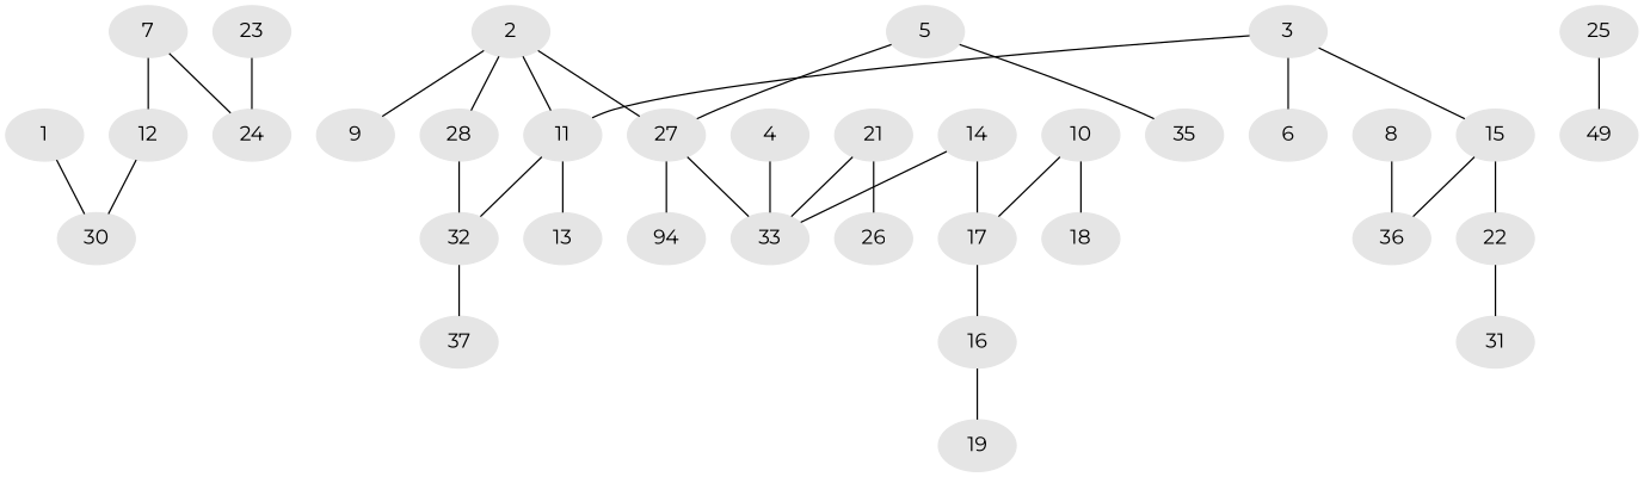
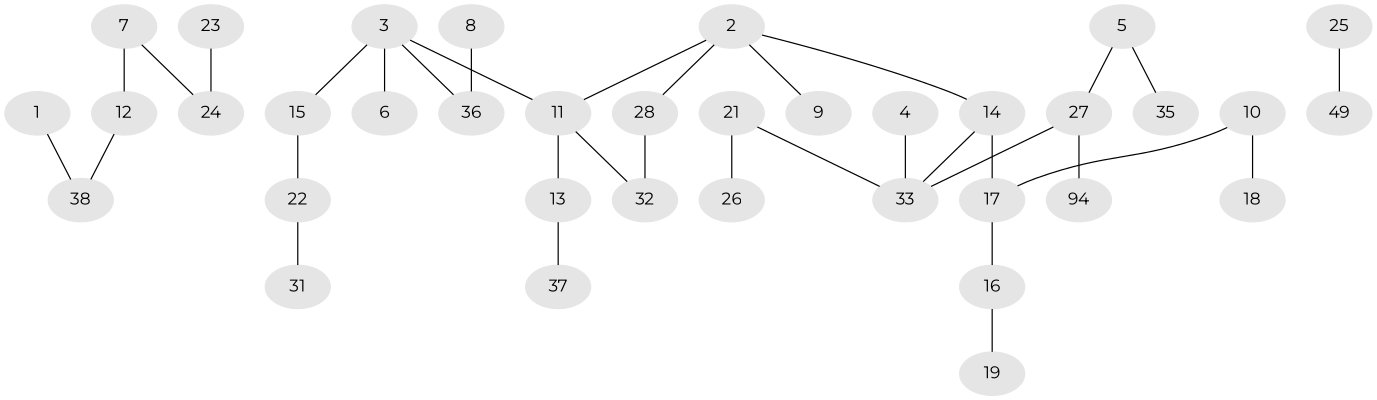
  graph {
    fontname=Montserrat
    node [color=gray90 fontname=Montserrat style=filled]
    edge [fontname=Montserrat weight=1.0]
    1
-   30
+   30 [label=38]
    3
    11
    6
    15
    36
    2
    9
    14
    28
    13
    32
    33
    17
    n16 [label=49]
    25
    22
    4
    5
    27
    35
    n23 [label=94]
    7
    12
    24
    8
    10
    18
    16
    37
    31
    19
    21
    26
    23
    1 -- 30
    3 -- 11
    3 -- 6
    3 -- 15
-   15 -- 36
+   3 -- 36
    11 -- 13
    11 -- 32
    15 -- 22
    2 -- 11
    2 -- 9
-   2 -- 27
+   2 -- 14
    2 -- 28
    14 -- 33
    14 -- 17
    28 -- 32
-   32 -- 37
+   13 -- 37
    17 -- 16
    25 -- n16
    22 -- 31
    4 -- 33
    5 -- 27
    5 -- 35
    27 -- 33
    27 -- n23
    7 -- 12
    7 -- 24
    12 -- 30
    8 -- 36
    10 -- 17
    10 -- 18
    16 -- 19
    21 -- 33
    21 -- 26
    23 -- 24
  }
